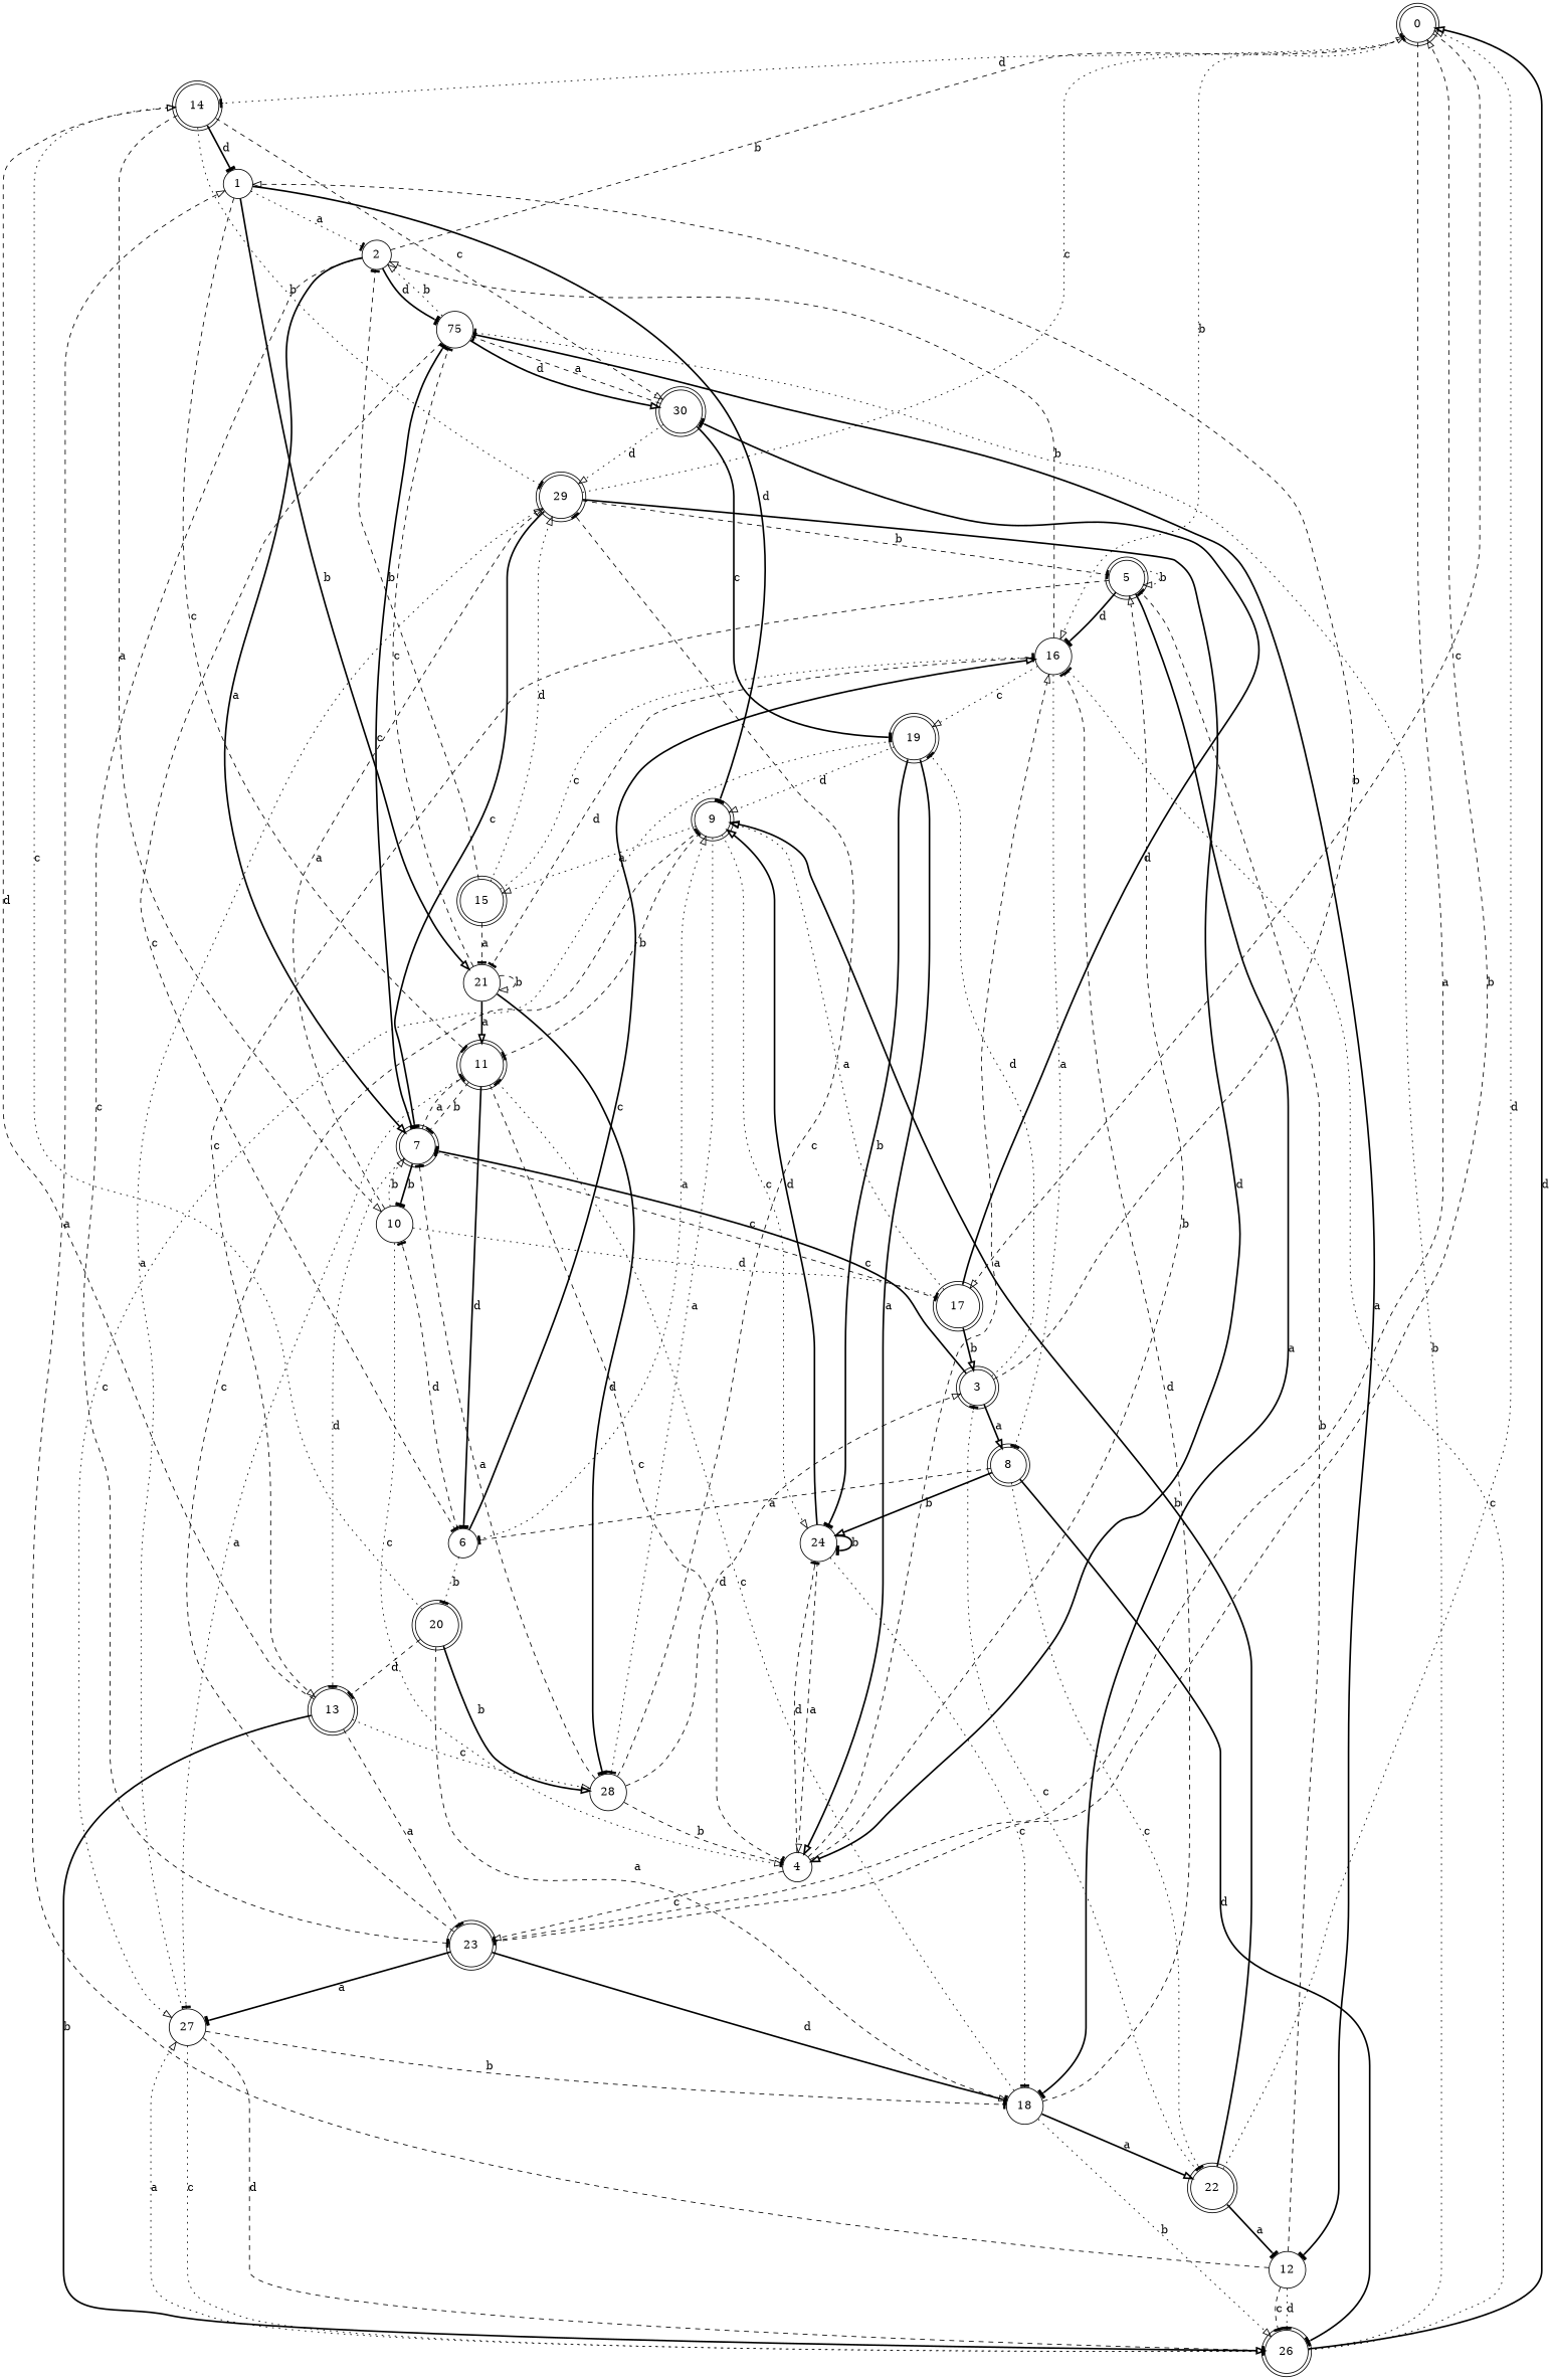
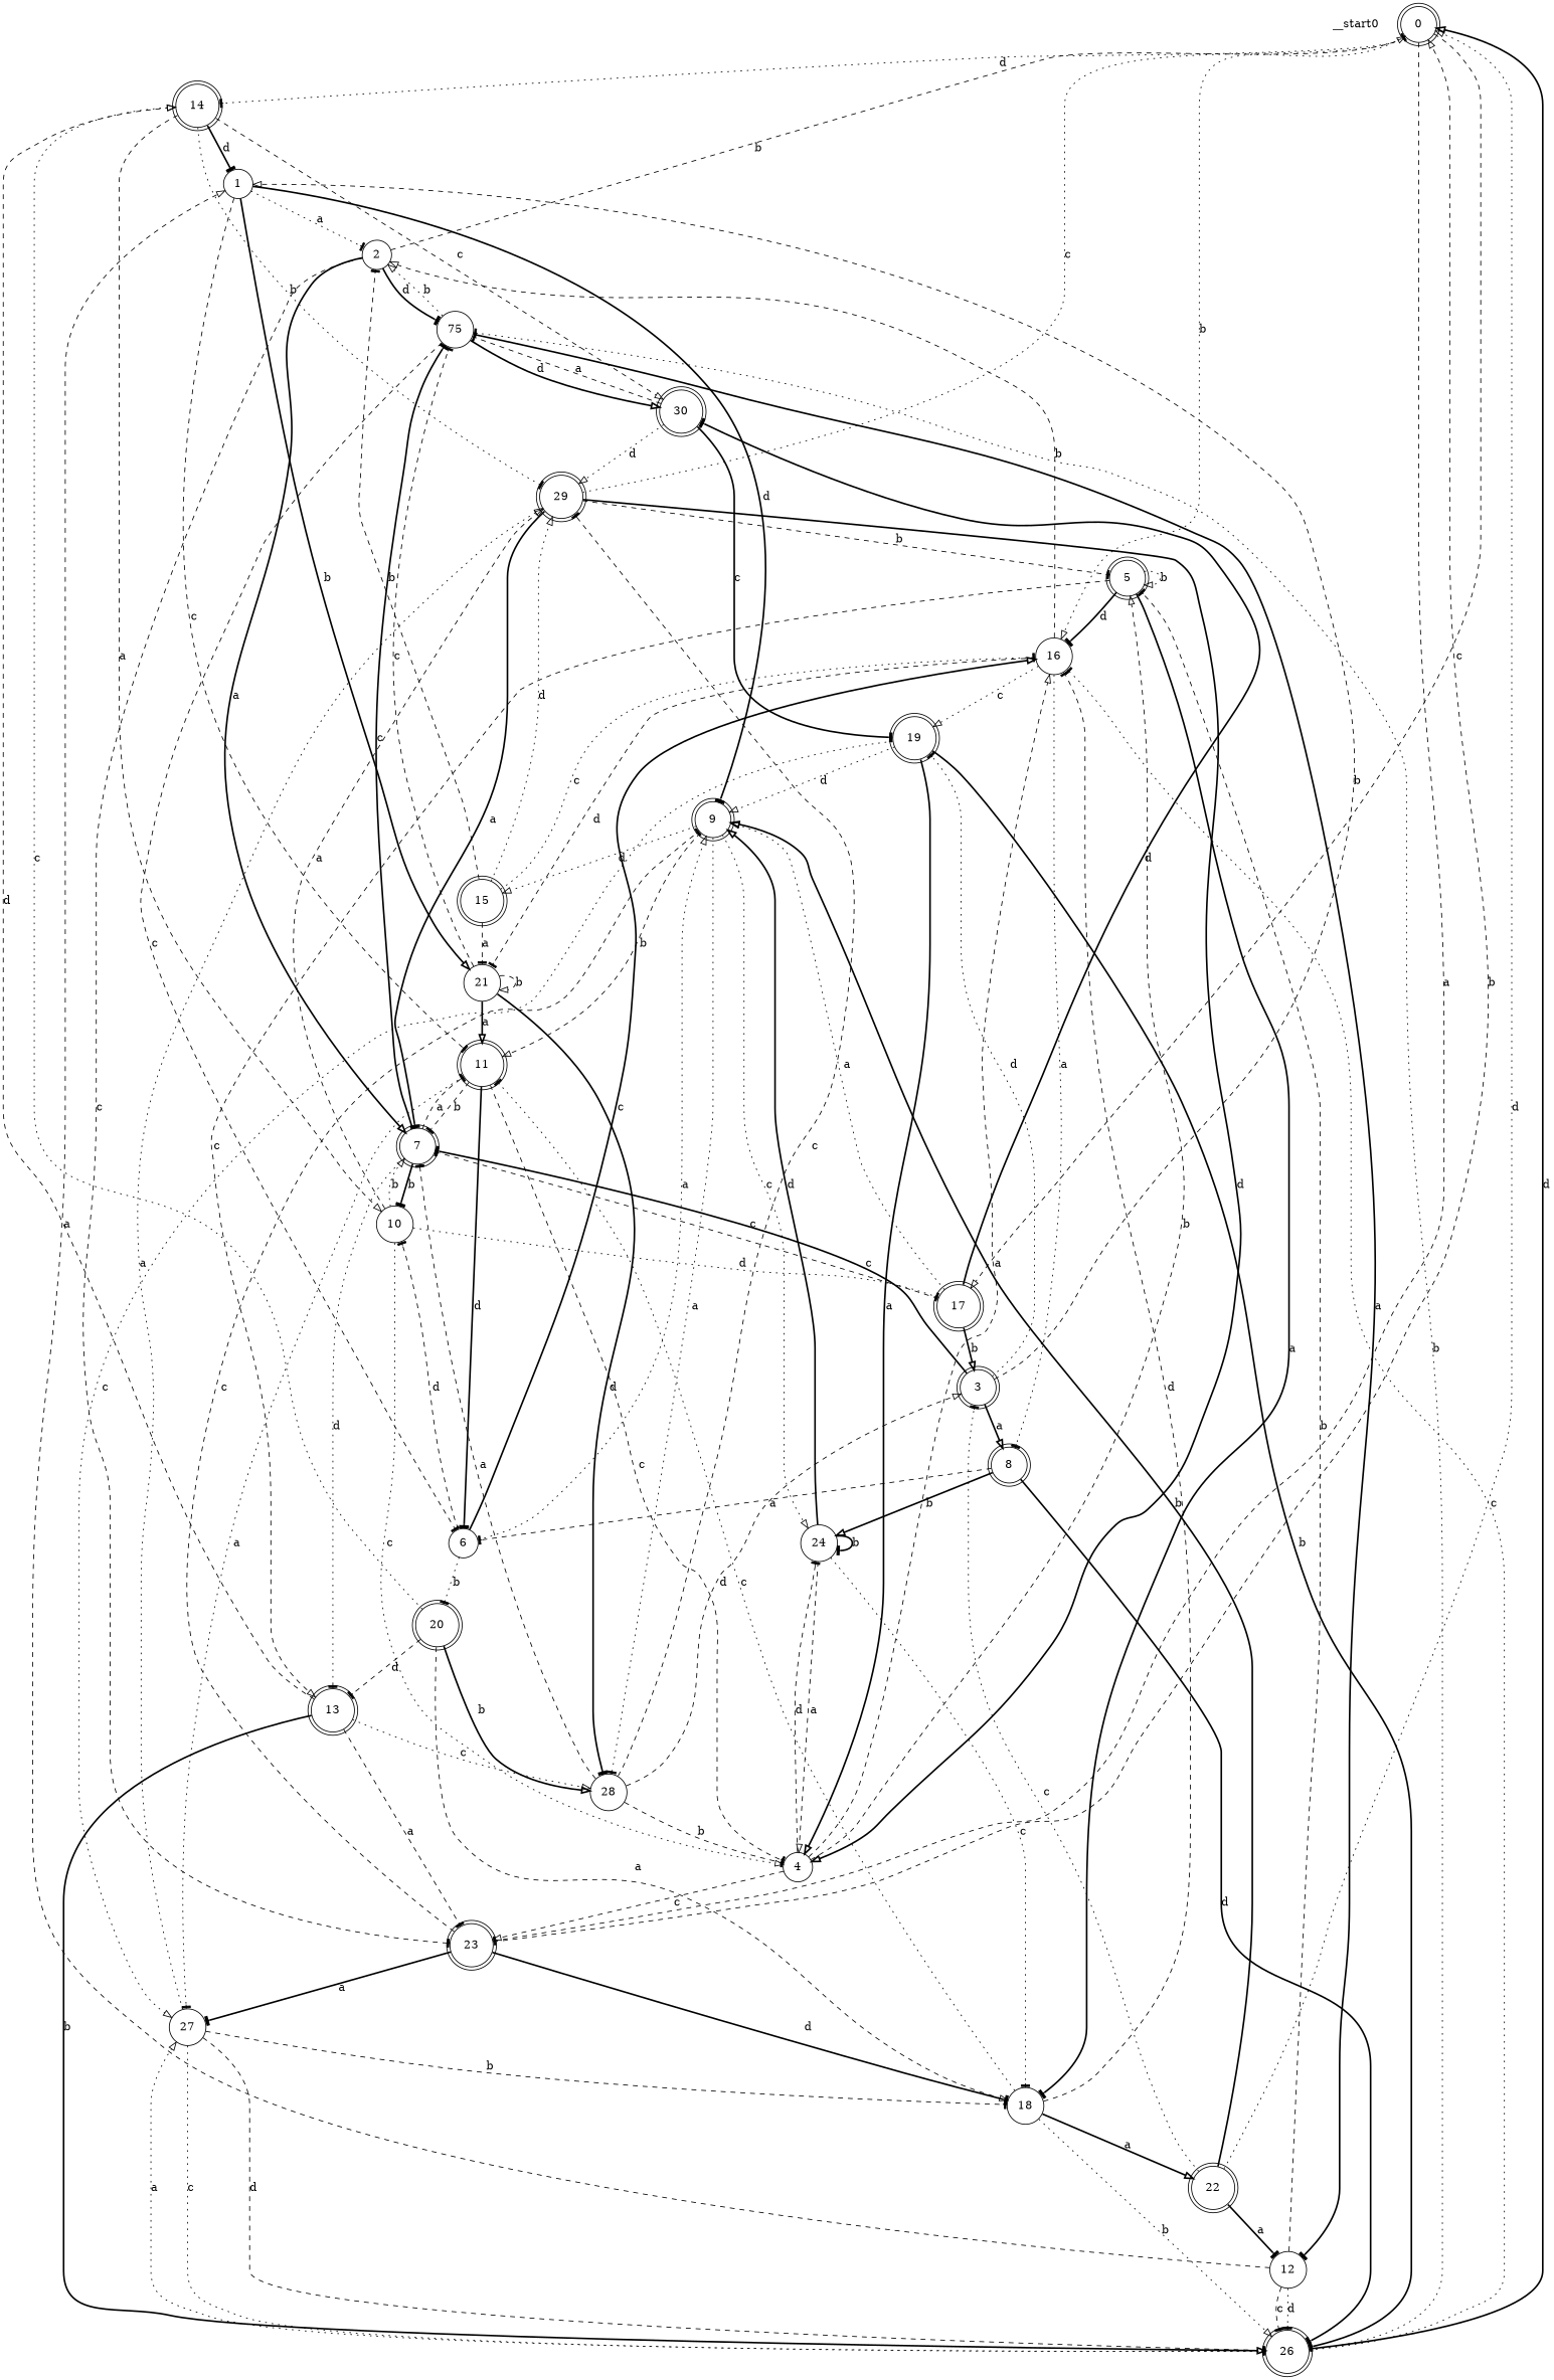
  digraph {
    rankdir=TB
    node [shape=doublecircle color=black fillcolor=white style="rounded,filled"]
    edge [arrowhead=tee style=dashed]
+   __start0 [shape=none color="" fillcolor="" style=""]
    n2 [label=0]
    n3 [label=14]
    n4 [label=16 shape=circle style=filled]
    n5 [label=17]
    n6 [label=23]
    n7 [label=1 shape=circle style=filled]
    n8 [label=10 shape=circle style=filled]
    n9 [label=29]
    n10 [label=30]
    n11 [label=2 shape=circle style=filled]
    n12 [label=21 shape=circle style=filled]
    n13 [label=8]
    n14 [label=19]
    n15 [label=9]
    n16 [label=7]
    n17 [label=3]
    n18 [label=18 shape=circle style=filled]
    n19 [label=27 shape=circle style=filled]
    n20 [label=11]
    n21 [label=75 shape=circle style=filled]
    n22 [label=24 shape=circle style=filled]
    n23 [label=15]
    n24 [label=28 shape=circle style=filled]
    n25 [label=4 shape=circle style=filled]
    n26 [label=6 shape=circle style=filled]
    n27 [label=13]
    n28 [label=12 shape=circle style=filled]
    n29 [label=22]
    n30 [label=26]
    n31 [label=5]
    n32 [label=20]
    n2 -> n3 [label=d style=dotted]
    n2 -> n4 [arrowhead=onormal label=b style=dotted]
    n2 -> n5 [arrowhead=onormal label=c]
    n2 -> n6 [label=a]
    n3 -> n7 [label=d style=bold]
    n3 -> n8 [arrowhead=onormal label=a]
    n3 -> n9 [label=b style=dotted]
    n3 -> n10 [arrowhead=onormal label=c]
    n4 -> n11 [arrowhead=onormal label=b]
    n4 -> n12 [label=d]
    n4 -> n13 [label=a style=dotted]
    n4 -> n14 [arrowhead=onormal label=c style=dotted]
    n5 -> n10 [label=d style=bold]
    n5 -> n15 [arrowhead=onormal label=a style=dotted]
    n5 -> n16 [label=c]
    n5 -> n17 [arrowhead=onormal label=b style=bold]
    n6 -> n2 [arrowhead=onormal label=b]
    n6 -> n15 [label=c]
    n6 -> n18 [label=d style=bold]
    n6 -> n19 [label=a style=bold]
    n7 -> n11 [label=a style=dotted]
    n7 -> n12 [arrowhead=onormal label=b style=bold]
    n7 -> n15 [label=d style=bold]
    n7 -> n20 [label=c]
    n8 -> n5 [label=d style=dotted]
    n8 -> n9 [arrowhead=onormal label=a]
    n8 -> n16 [arrowhead=onormal label=b style=dotted]
    n8 -> n25 [arrowhead=onormal label=c style=dotted]
    n9 -> n2 [label=c style=dotted]
-   n9 -> n16 [label=c style=bold]
+   n9 -> n16 [label=a style=bold]
    n9 -> n25 [arrowhead=onormal label=d style=bold]
    n9 -> n31 [label=b]
    n10 -> n9 [arrowhead=onormal label=d style=dotted]
    n10 -> n14 [label=c style=bold]
    n10 -> n21 [label=a]
    n11 -> n2 [arrowhead=onormal label=b]
    n11 -> n6 [label=c]
    n11 -> n16 [arrowhead=onormal label=a style=bold]
    n11 -> n21 [label=d style=bold]
    n12 -> n12 [arrowhead=onormal label=b]
    n12 -> n20 [arrowhead=onormal label=a style=bold]
    n12 -> n21 [label=c]
    n12 -> n24 [label=d style=bold]
    n13 -> n22 [arrowhead=onormal label=b style=bold]
    n13 -> n26 [label=a]
-   n13 -> n29 [label=c style=dotted]
    n13 -> n30 [label=d style=bold]
    n14 -> n15 [arrowhead=onormal label=d style=dotted]
    n14 -> n19 [arrowhead=onormal label=c style=dotted]
    n14 -> n25 [arrowhead=onormal label=a style=bold]
-   n14 -> n22 [label=b style=bold]
-   n15 -> n20 [label=b]
+   n14 -> n30 [label=b style=bold]
+   n15 -> n20 [arrowhead=onormal label=b]
    n15 -> n22 [arrowhead=onormal label=c style=dotted]
-   n15 -> n23 [arrowhead=onormal label=a style=dotted]
+   n15 -> n23 [arrowhead=onormal label=d style=dotted]
    n15 -> n24 [label=a style=dotted]
    n16 -> n8 [label=b style=bold]
    n16 -> n20 [label=a]
    n16 -> n21 [label=c style=bold]
    n16 -> n27 [label=d style=dotted]
    n17 -> n7 [arrowhead=onormal label=b]
    n17 -> n13 [arrowhead=onormal label=a style=bold]
    n17 -> n14 [label=d style=dotted]
    n17 -> n16 [label=c style=bold]
    n18 -> n4 [label=d]
    n18 -> n20 [label=c style=dotted]
    n18 -> n29 [arrowhead=onormal label=a style=bold]
    n18 -> n30 [arrowhead=onormal label=b style=dotted]
    n19 -> n9 [arrowhead=onormal label=a style=dotted]
    n19 -> n18 [label=b]
    n19 -> n30 [label=c style=dotted]
    n19 -> n30 [label=d]
    n20 -> n16 [label=b]
    n20 -> n19 [label=a style=dotted]
    n20 -> n25 [label=c]
    n20 -> n26 [label=d style=bold]
    n21 -> n10 [arrowhead=onormal label=d style=bold]
    n21 -> n11 [arrowhead=onormal label=b style=dotted]
    n21 -> n26 [label=c]
    n21 -> n28 [label=a style=bold]
    n22 -> n15 [arrowhead=onormal label=d style=bold]
    n22 -> n18 [label=c style=dotted]
    n22 -> n22 [label=b style=bold]
    n22 -> n25 [arrowhead=onormal label=a]
    n23 -> n4 [label=c style=dotted]
    n23 -> n9 [arrowhead=onormal label=d style=dotted]
    n23 -> n11 [label=b]
    n23 -> n12 [label=a]
    n24 -> n9 [label=c]
    n24 -> n16 [label=a]
    n24 -> n17 [arrowhead=onormal label=d]
    n24 -> n25 [label=b]
    n25 -> n4 [arrowhead=onormal label=a]
    n25 -> n6 [arrowhead=onormal label=c]
    n25 -> n22 [label=d]
    n25 -> n31 [arrowhead=onormal label=b]
    n26 -> n4 [arrowhead=onormal label=c style=bold]
    n26 -> n8 [label=d]
    n26 -> n15 [arrowhead=onormal label=a style=dotted]
    n26 -> n32 [label=b style=dotted]
    n27 -> n3 [arrowhead=onormal label=d]
    n27 -> n6 [label=a]
    n27 -> n24 [arrowhead=onormal label=c style=dotted]
    n27 -> n30 [arrowhead=onormal label=b style=bold]
    n28 -> n7 [arrowhead=onormal label=a]
    n28 -> n30 [label=c]
    n28 -> n30 [label=d style=dotted]
    n28 -> n31 [label=b]
    n29 -> n2 [arrowhead=onormal label=d style=dotted]
    n29 -> n15 [arrowhead=onormal label=b style=bold]
    n29 -> n17 [label=c style=dotted]
    n29 -> n28 [label=a style=bold]
    n30 -> n2 [arrowhead=onormal label=d style=bold]
    n30 -> n4 [label=c style=dotted]
    n30 -> n19 [arrowhead=onormal label=a style=dotted]
    n30 -> n21 [label=b style=dotted]
    n31 -> n4 [label=d style=bold]
    n31 -> n18 [label=a style=bold]
    n31 -> n27 [arrowhead=onormal label=c]
    n31 -> n31 [arrowhead=onormal label=b style=dotted]
    n32 -> n3 [arrowhead=onormal label=c style=dotted]
    n32 -> n18 [arrowhead=onormal label=a]
    n32 -> n24 [arrowhead=onormal label=b style=bold]
    n32 -> n27 [label=d]
  }
